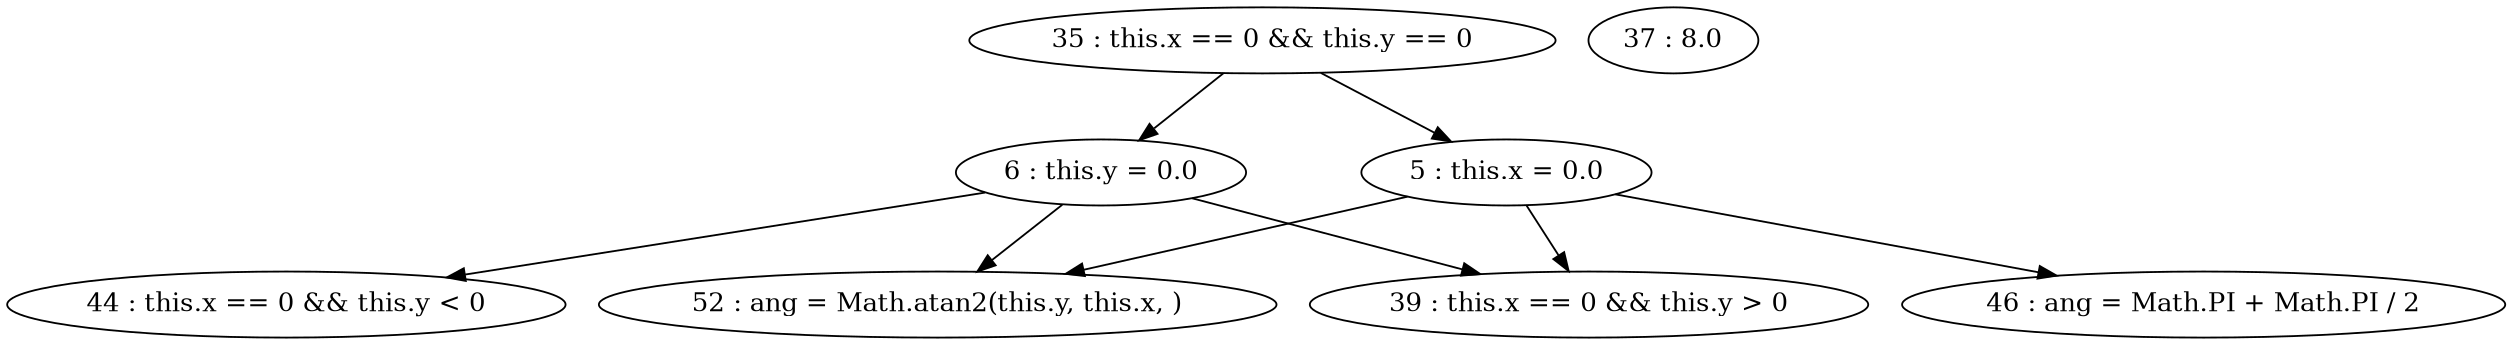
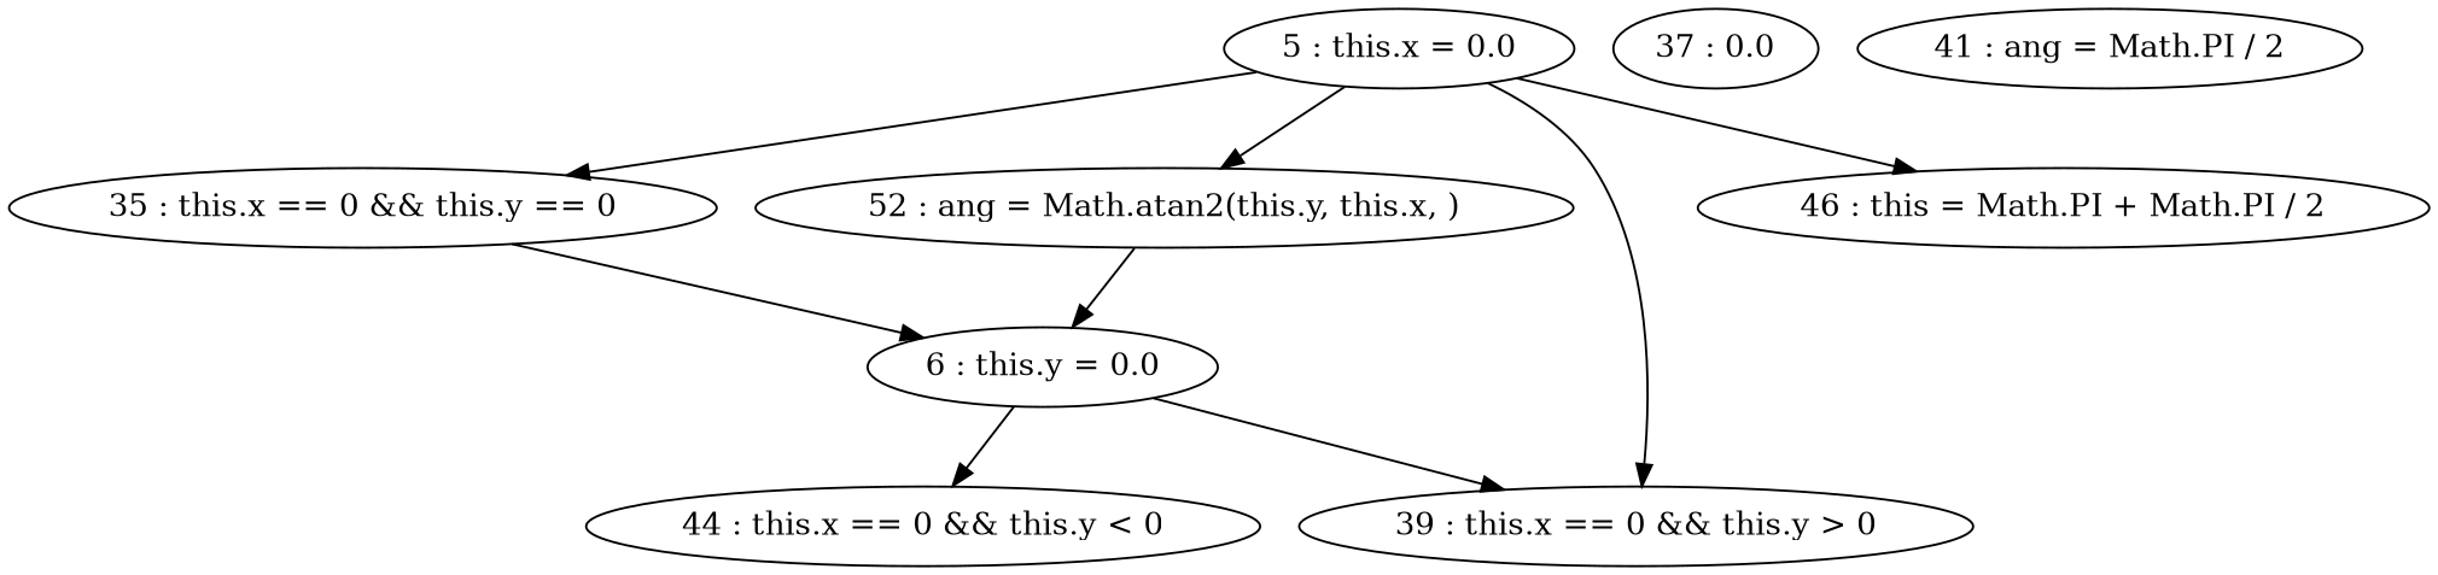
  digraph {
    "5 : this.x = 0.0"
    "35 : this.x == 0 && this.y == 0"
    "52 : ang = Math.atan2(this.y, this.x, )"
    "39 : this.x == 0 && this.y > 0"
-   "46 : ang = Math.PI + Math.PI / 2"
+   "46 : ang = Math.PI + Math.PI / 2" [label="46 : this = Math.PI + Math.PI / 2"]
    "6 : this.y = 0.0"
    "44 : this.x == 0 && this.y < 0"
-   "37 : 0.0" [label="37 : 8.0"]
-   "35 : this.x == 0 && this.y == 0" -> "5 : this.x = 0.0"
+   "37 : 0.0"
+   "41 : ang = Math.PI / 2"
+   "5 : this.x = 0.0" -> "35 : this.x == 0 && this.y == 0"
    "5 : this.x = 0.0" -> "52 : ang = Math.atan2(this.y, this.x, )"
    "5 : this.x = 0.0" -> "39 : this.x == 0 && this.y > 0"
    "5 : this.x = 0.0" -> "46 : ang = Math.PI + Math.PI / 2"
    "35 : this.x == 0 && this.y == 0" -> "6 : this.y = 0.0"
-   "6 : this.y = 0.0" -> "52 : ang = Math.atan2(this.y, this.x, )"
+   "52 : ang = Math.atan2(this.y, this.x, )" -> "6 : this.y = 0.0"
    "6 : this.y = 0.0" -> "39 : this.x == 0 && this.y > 0"
    "6 : this.y = 0.0" -> "44 : this.x == 0 && this.y < 0"
  }
